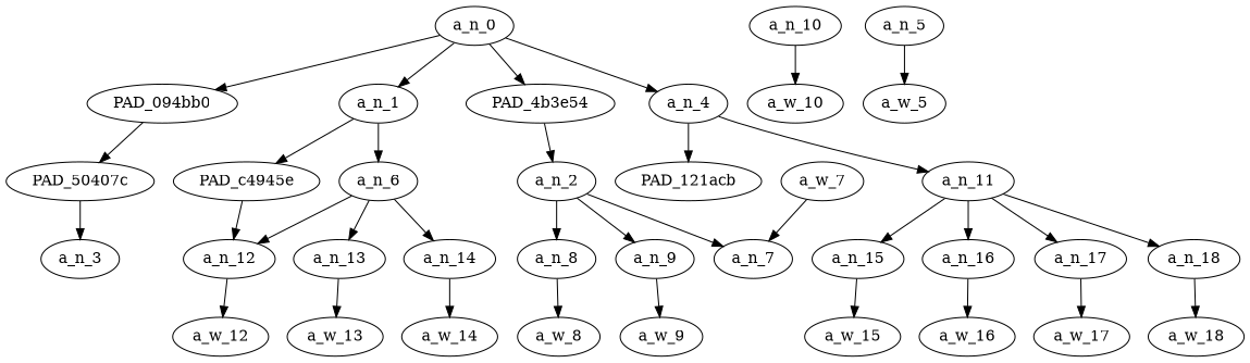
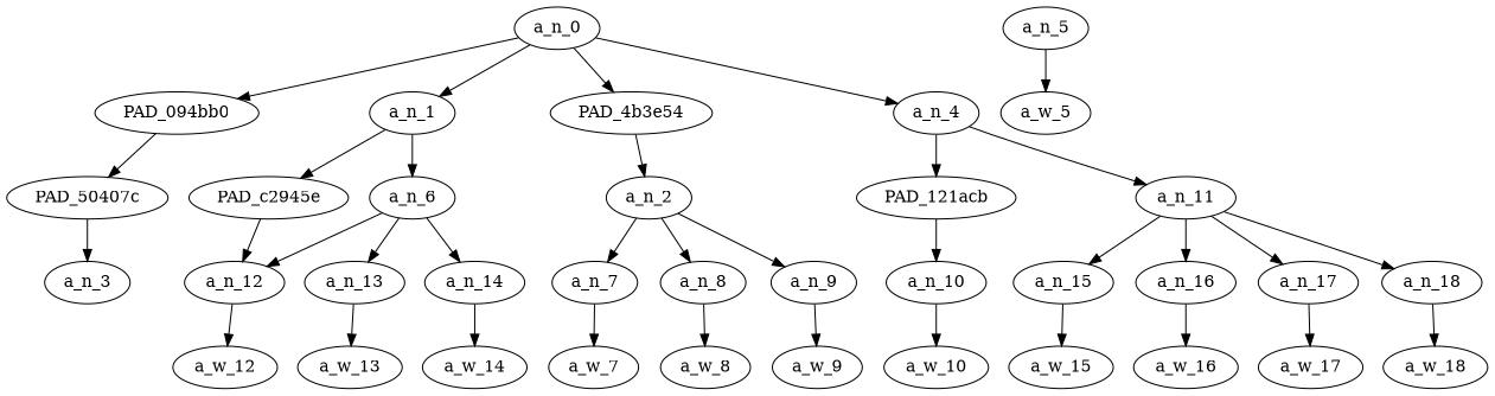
  strict digraph {
    node [div_dir=1 index=0 level=1 text_span="[7]" value=0.04028547]
    a_n_0 [level=4 text_span="[0, 1, 2, 3, 4, 5, 6, 7, 8, 9, 10, 11, 12]" value=1.00000001]
    PAD_094bb0 [div_dir=-1 index=2 level=3]
    a_n_1 [level=3 text_span="[0, 1, 2, 3]" value=0.44585365]
    PAD_4b3e54 [index=1 level=3 text_span="[4, 5, 6]" value=0.14303652]
    a_n_4 [div_dir=-1 index=3 level=3 text_span="[8, 9, 10, 11, 12]" value=0.37081112]
    n6 [div_dir=-1 index=3 label=PAD_50407c level=2]
-   PAD_c4945e [div_dir=-1 level=2 text_span="[0]" value=0.03925854]
+   PAD_c4945e [div_dir=-1 level=2 text_span="[0]" value=0.03925854 label=PAD_c2945e]
    a_n_6 [index=1 level=2 text_span="[1, 2, 3]" value=0.40658738]
    a_n_2 [index=2 level=2 text_span="[4, 5, 6]" value=0.14303652]
    PAD_121acb [index=4 level=2 text_span="[8]" value=0.07015181]
    a_n_11 [div_dir=-1 index=5 level=2 text_span="[9, 10, 11, 12]" value=0.30063446]
    a_n_3 [div_dir=-1 index=7]
    a_n_12 [index=1 text_span="[1]" value=0.03047432]
    a_n_13 [index=2 text_span="[2]" value=0.24472737]
    a_n_14 [div_dir=-1 index=3 text_span="[3]" value=0.13133262]
    a_n_7 [index=4 text_span="[4]" value=0.03016068]
    a_n_8 [index=5 text_span="[5]" value=0.05898118]
    a_n_9 [div_dir=-1 index=6 text_span="[6]" value=0.05376518]
    a_n_10 [index=8 text_span="[8]" value=0.07015181]
    a_n_15 [index=9 text_span="[9]" value=0.03301252]
    a_n_16 [index=10 text_span="[10]" value=0.06952461]
    a_n_17 [div_dir=-1 index=11 text_span="[11]" value=0.05912148]
    a_n_18 [div_dir=-1 index=12 text_span="[12]" value=0.13880809]
    a_n_5 [div_dir=-1 text_span="[0]" value=0.03925854]
    a_w_5 [div_dir=0 level=0 text_span="[0]" value=in]
    a_w_12 [div_dir=0 index=1 level=0 text_span="[1]" value=the]
    a_w_13 [div_dir=0 index=2 level=0 text_span="[2]" value=antebellum]
    a_w_14 [div_dir=0 index=3 level=0 text_span="[3]" value="u.s."]
    a_w_7 [div_dir=0 index=4 level=0 text_span="[4]" value=a]
    a_w_8 [div_dir=0 index=5 level=0 text_span="[5]" value=white]
    a_w_9 [div_dir=0 index=6 level=0 text_span="[6]" value=person]
    a_w_10 [div_dir=0 index=8 level=0 text_span="[8]" value=sold]
    a_w_15 [div_dir=0 index=9 level=0 text_span="[9]" value=a1]
    a_w_16 [div_dir=0 index=10 level=0 text_span="[10]" value=black]
    a_w_17 [div_dir=0 index=11 level=0 text_span="[11]" value=person1]
    a_w_18 [div_dir=0 index=12 level=0 text_span="[12]" value=grandchild]
    a_n_0 -> PAD_094bb0
    a_n_0 -> a_n_1
    a_n_0 -> PAD_4b3e54
    a_n_0 -> a_n_4
    PAD_094bb0 -> n6
    a_n_1 -> PAD_c4945e
    a_n_1 -> a_n_6
    PAD_4b3e54 -> a_n_2
    a_n_4 -> PAD_121acb
    a_n_4 -> a_n_11
    n6 -> a_n_3
    PAD_c4945e -> a_n_12
    a_n_6 -> a_n_12
    a_n_6 -> a_n_13
    a_n_6 -> a_n_14
    a_n_2 -> a_n_7
    a_n_2 -> a_n_8
    a_n_2 -> a_n_9
+   PAD_121acb -> a_n_10
    a_n_11 -> a_n_15
    a_n_11 -> a_n_16
    a_n_11 -> a_n_17
    a_n_11 -> a_n_18
    a_n_12 -> a_w_12
    a_n_13 -> a_w_13
    a_n_14 -> a_w_14
-   a_w_7 -> a_n_7
+   a_n_7 -> a_w_7
    a_n_8 -> a_w_8
    a_n_9 -> a_w_9
    a_n_10 -> a_w_10
    a_n_15 -> a_w_15
    a_n_16 -> a_w_16
    a_n_17 -> a_w_17
    a_n_18 -> a_w_18
    a_n_5 -> a_w_5
  }
